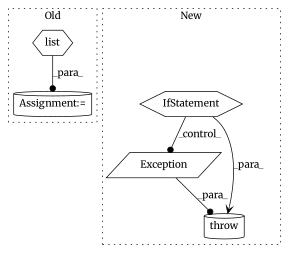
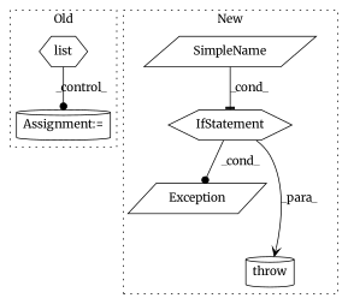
  digraph {
    fontname=Merriweather
    node [a=32 fontname=Merriweather shape=hexagon]
    edge [arrowhead=dot fontname=Merriweather]
    n1 [l="5,1" label=list s="6335,6368"]
    n2 [a=7 l=1 label="Assignment:=" s=6384 shape=cylinder]
    n3 [l="10,1" label=Exception s="5949,5973" shape=parallelogram]
    n4 [a=53 l=6 label=throw s=5943 shape=cylinder]
    n5 [a=25 l="4,2" label=IfStatement s="5898,5929"]
+   n6 [a=42 label=SimpleName shape=parallelogram]
    subgraph cluster_1 {
      label=Old
      style=dotted
      n1
      n2
    }
    subgraph cluster_2 {
      label=New
      style=dotted
      n3
      n4
      n5
+     n6
    }
-   n1 -> n2 [label=_para_]
-   n3 -> n4 [label=_para_]
-   n5 -> n3 [label=_control_]
+   n1 -> n2 [label=_control_]
+   n5 -> n3 [label=_cond_]
    n5 -> n4 [arrowhead=vee label=_para_]
+   n6 -> n5 [arrowhead=tee label=_cond_]
  }
